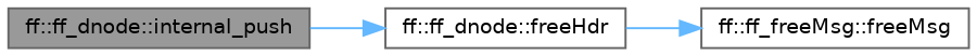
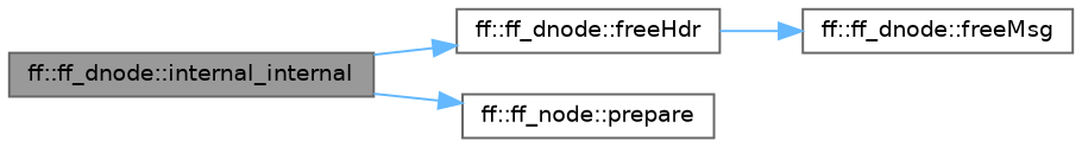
  digraph {
    rankdir=LR
    node [color=grey40 fillcolor=white fontname=Helvetica fontsize=10 shape=box style=filled]
    edge [color=steelblue1 fontname=Helvetica fontsize=10 labelfontname=Helvetica labelfontsize=10 style=solid]
-   n1 [color=gray40 fillcolor=grey60 fontcolor=black height=0.2 label="ff::ff_dnode::internal_push" width=0.4]
+   n1 [color=gray40 fillcolor=grey60 fontcolor=black height=0.2 label="ff::ff_dnode::internal_internal" width=0.4]
    n2 [height=0.2 label="ff::ff_dnode::freeHdr" width=0.4]
-   n4 [height=0.2 label="ff::ff_freeMsg::freeMsg" width=0.4]
+   n3 [height=0.2 label="ff::ff_node::prepare" width=0.4]
+   n4 [height=0.2 label="ff::ff_dnode::freeMsg" width=0.4]
    n1 -> n2
+   n1 -> n3
    n2 -> n4
  }
